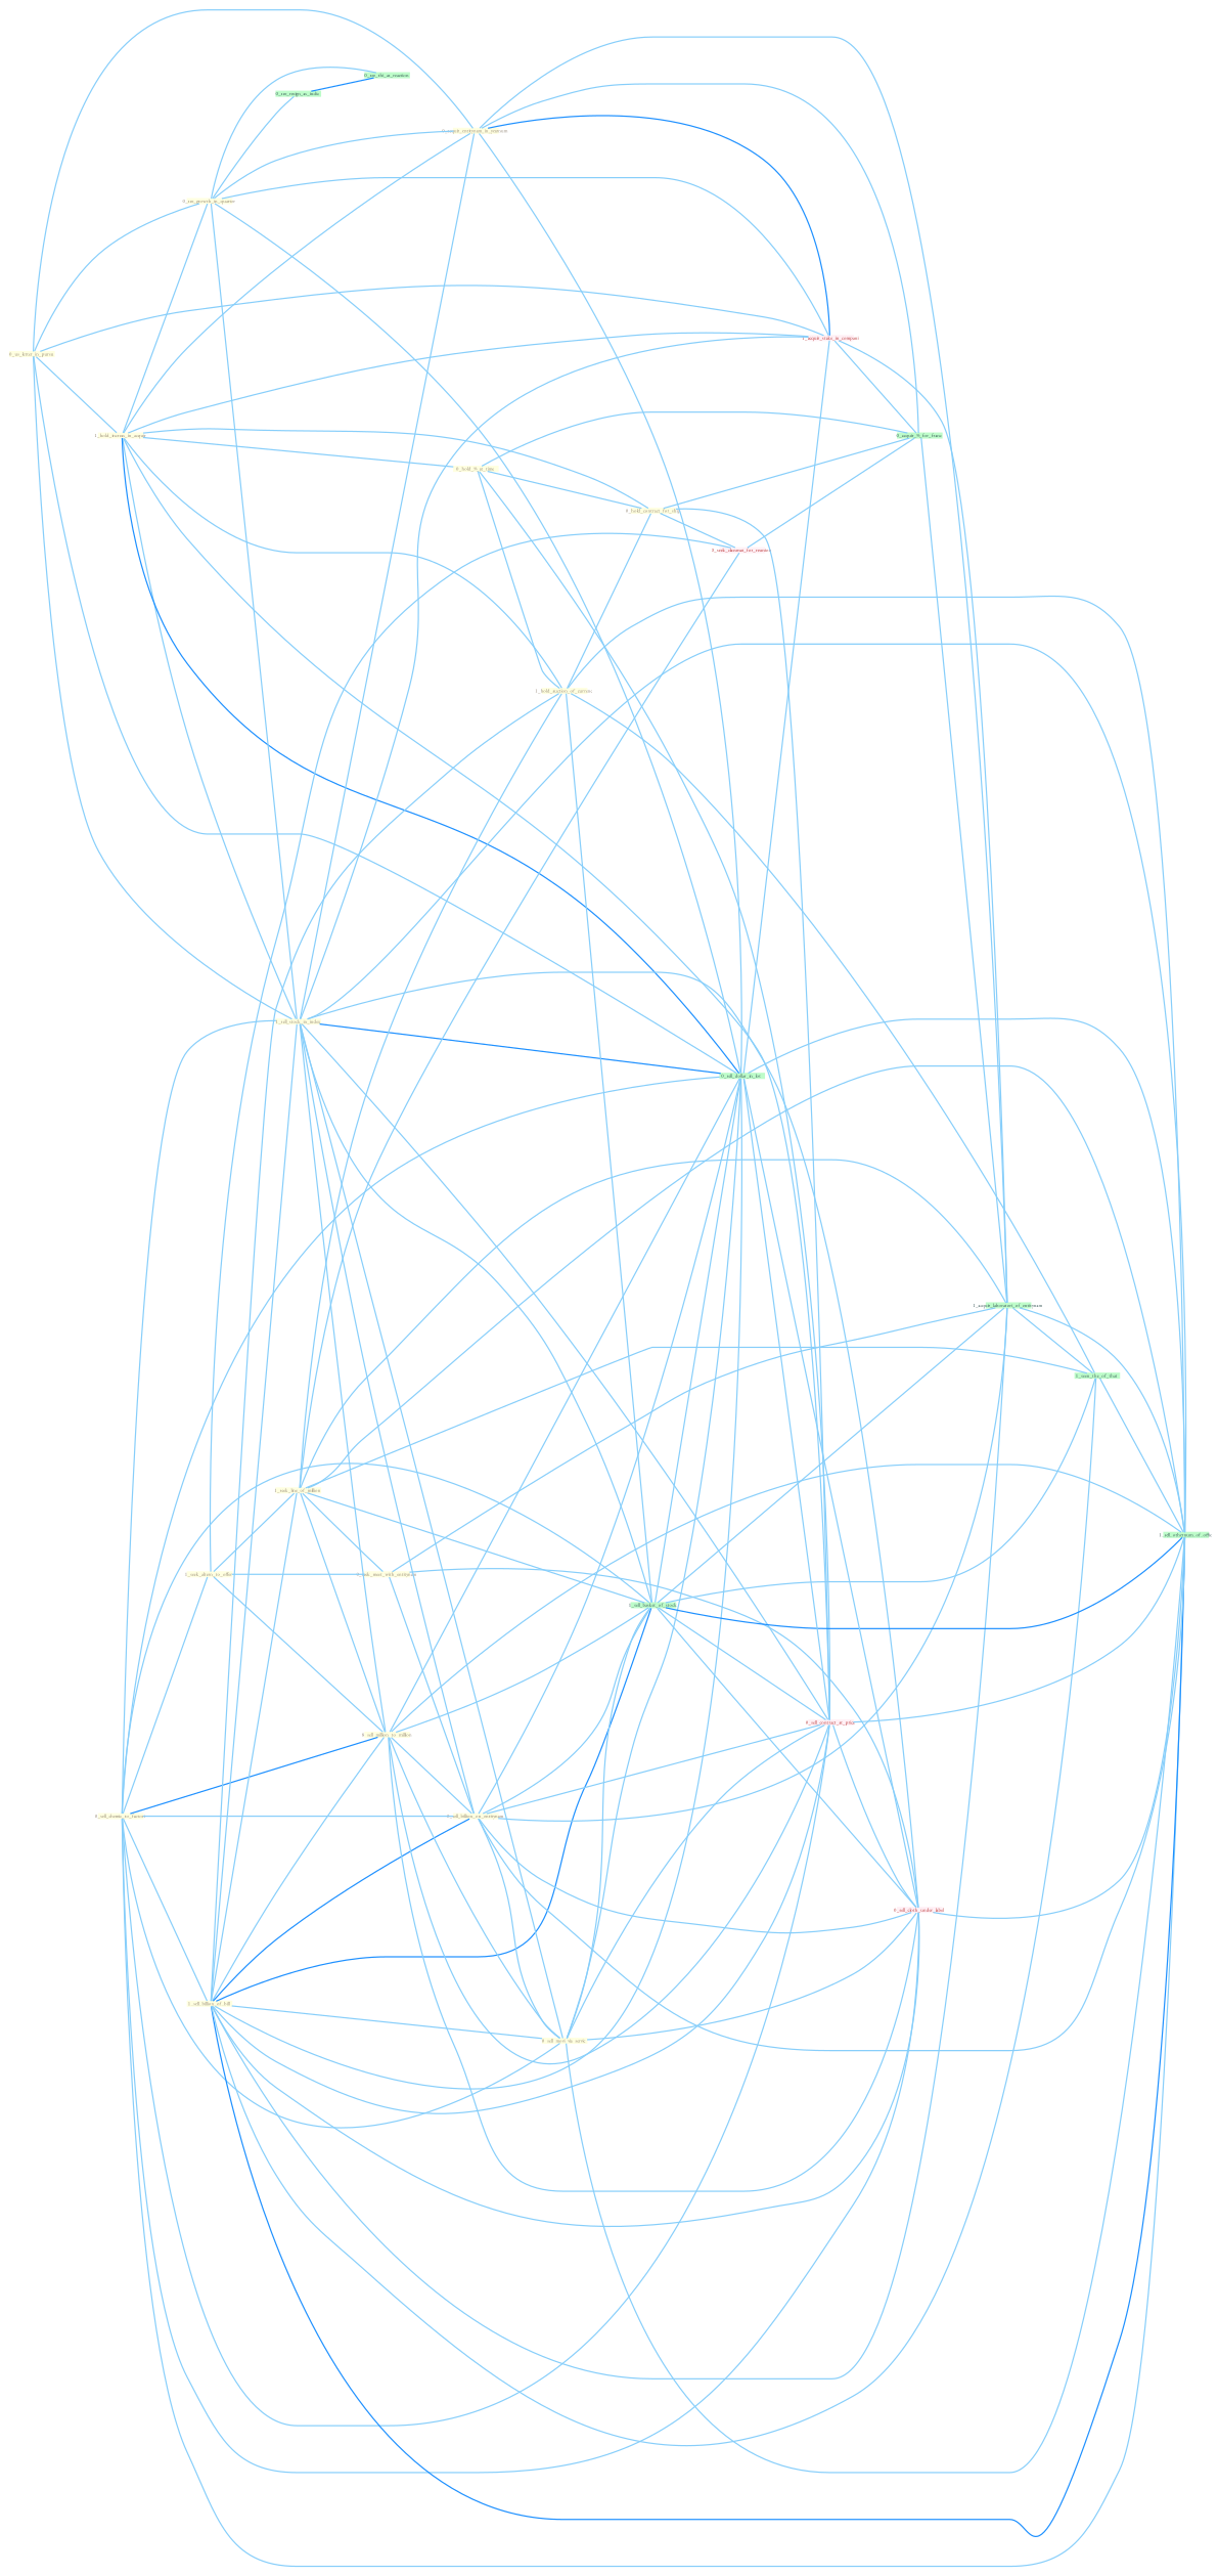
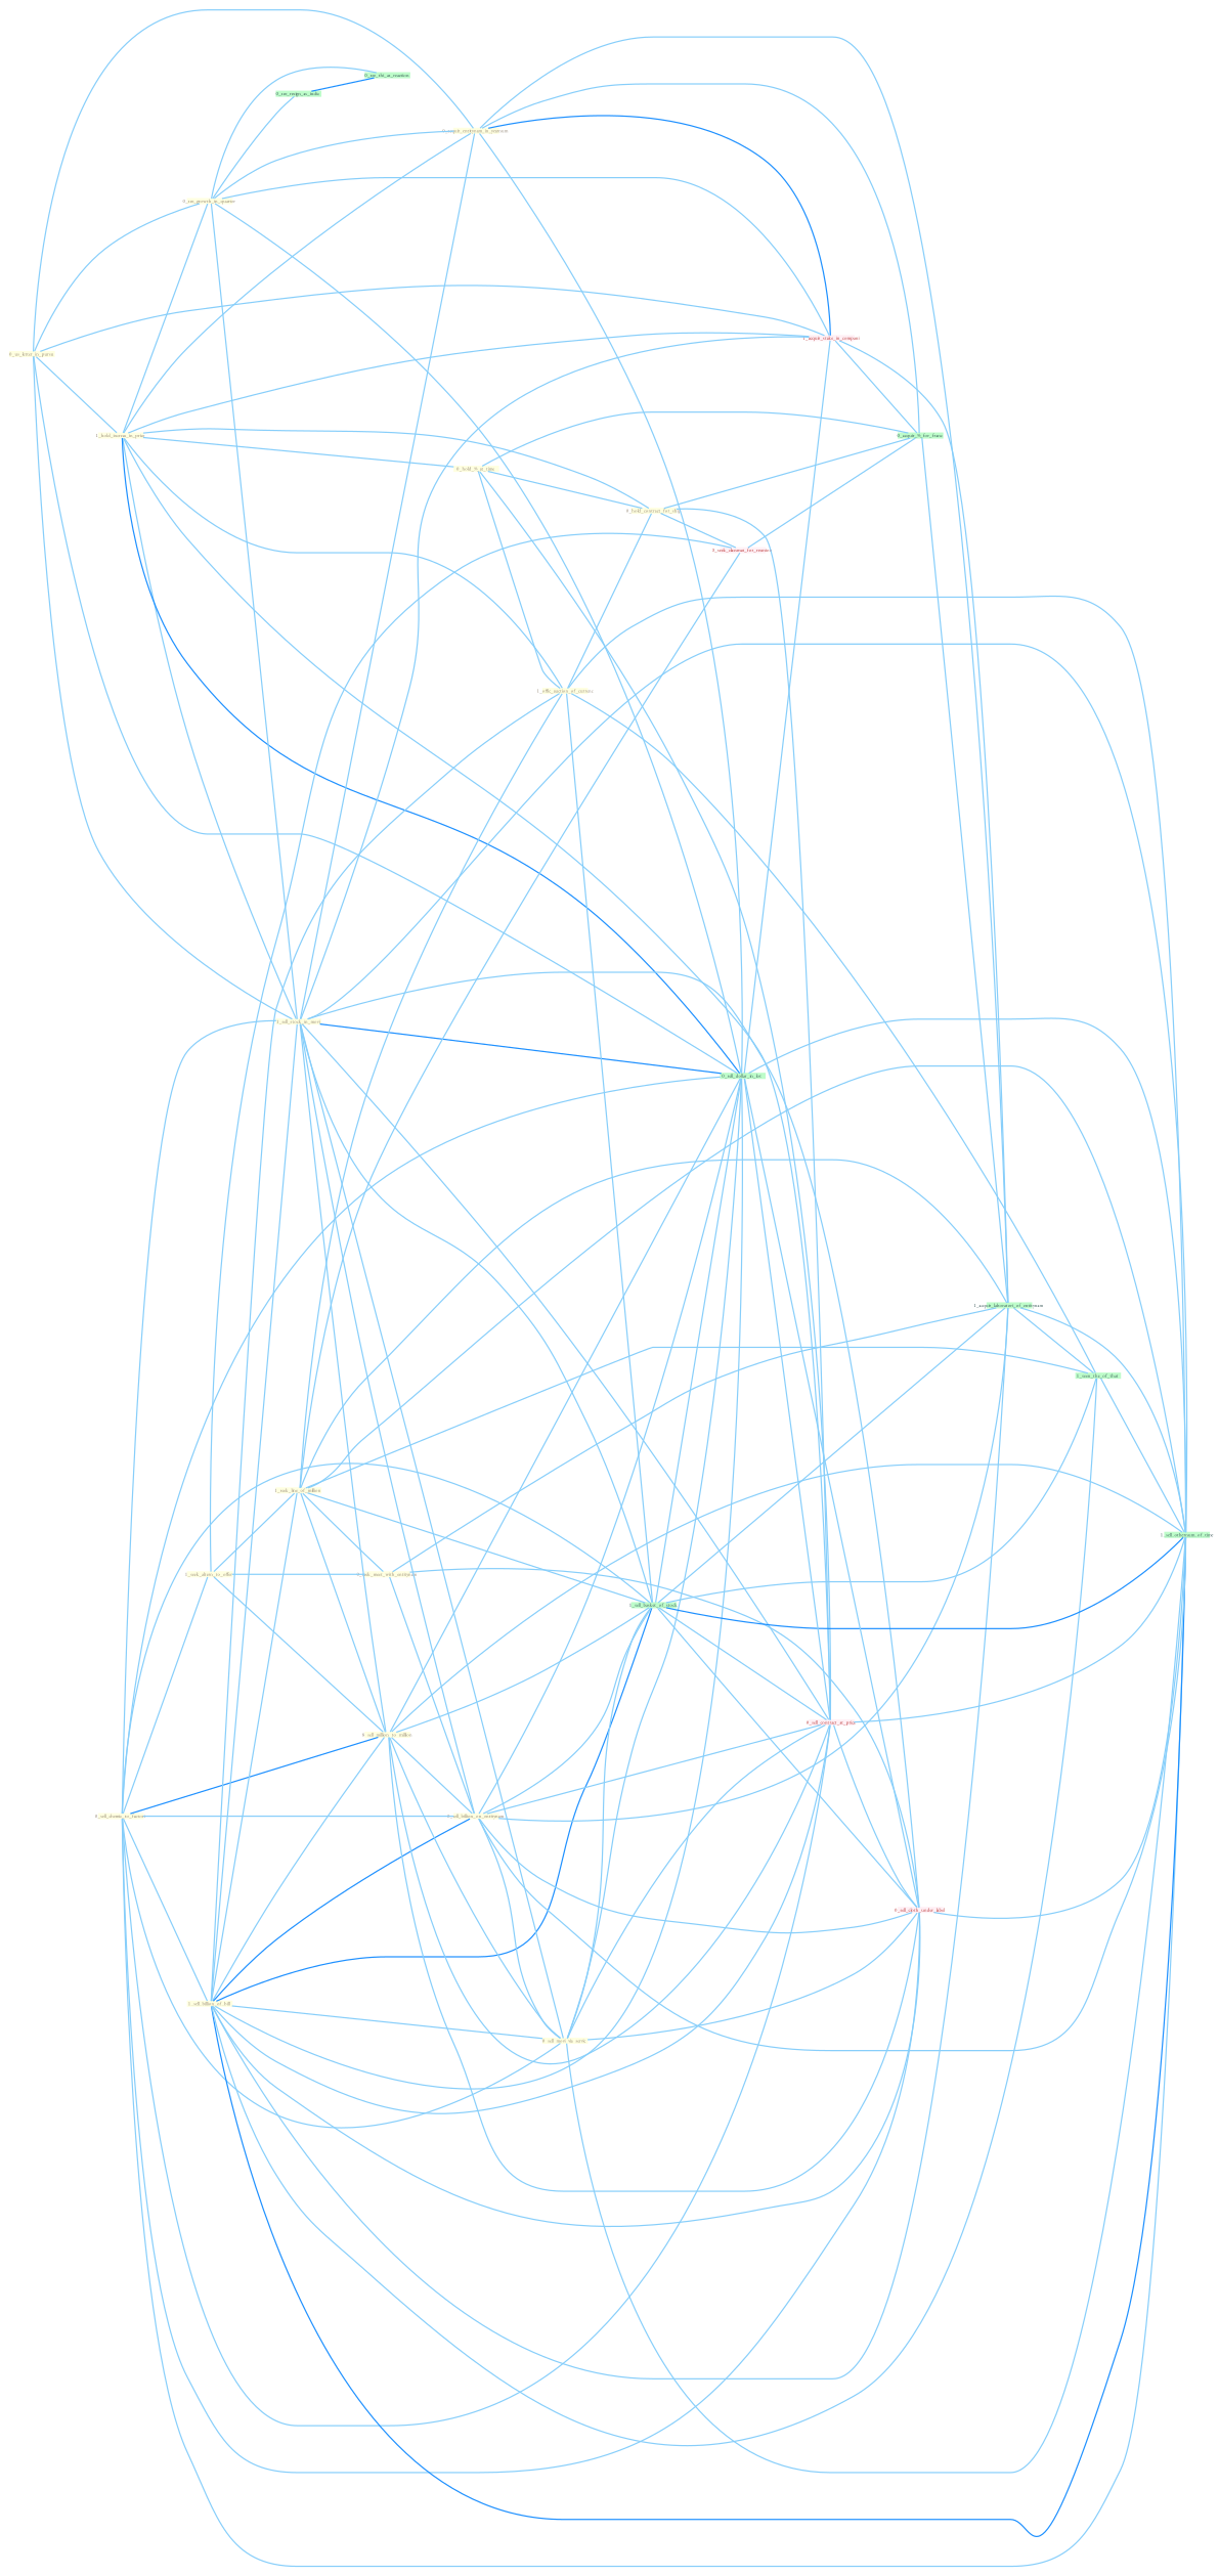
  graph {
    fontname="EB Garamond"
    rankdir=LR
    node [color="#ffffe0" fixedsize=true fontcolor="#8b7d6b" fontname="EB Garamond" fontsize=4 shape=polygon style=filled]
    edge [color="#87cefa" fontname="EB Garamond" w=1]
    "0_sell_chemic_to_factori " [height=.06 width=.5]
    "0_us_letter_in_pursu " [height=.06 width=.5]
-   "1_hold_increas_in_price " [height=.06 width=.5 label="1_hold_increas_in_acquir"]
+   "1_hold_increas_in_price " [height=.06 width=.5]
    "1_sell_billion_of_bill " [height=.06 width=.5]
    "1_seek_altern_to_offer " [height=.06 width=.5]
    "0_see_growth_in_quarter " [height=.06 width=.5]
-   "1_sell_stock_in_index " [height=.06 width=.5]
+   "1_sell_stock_in_index " [height=.06 width=.5 label="1_sell_stock_in_movi"]
    "0_acquir_entitynam_in_yearnum " [height=.06 width=.5]
    "0_hold_%_at_time " [height=.06 width=.5]
    "1_seek_line_of_million " [height=.06 width=.5]
-   "1_hold_auction_of_currenc " [height=.06 width=.5]
+   "1_hold_auction_of_currenc " [height=.06 width=.5 label="1_offic_auction_of_currenc"]
    "0_seek_meet_with_entitynam " [height=.06 width=.5]
    n13 [height=.06 label="0_hold_contract_for_ship" width=.5]
    n14 [height=.06 label="8_sell_million_to_million" width=.5]
    "0_sell_billion_on_entitynam " [height=.06 width=.5]
    "0_sell_movi_via_servic " [height=.06 width=.5]
    "0_seek_classmat_for_reunion " [color="#fff0f5" fontcolor="#b22222" height=.06 width=.5]
    "1_acquir_stake_in_compani " [color="#fff0f5" fontcolor="#b22222" height=.06 width=.5]
    "0_sell_contract_at_price " [color="#fff0f5" fontcolor="#b22222" height=.06 width=.5]
    "0_sell_cloth_under_label " [color="#fff0f5" fontcolor="#b22222" height=.06 width=.5]
    "1_sell_basket_of_stock " [color="#BDFCC9" fontcolor="#2f4f4f" height=.06 width=.5]
    "0_sell_dollar_in_lot " [color="#BDFCC9" fontcolor="#2f4f4f" height=.06 width=.5]
-   "1_sell_othernum_of_offic " [color="#BDFCC9" fontcolor="#2f4f4f" height=.06 width=.5]
+   "1_sell_othernum_of_offic " [color="#BDFCC9" fontcolor="#2f4f4f" height=.06 width=.5 label="1_sell_othernum_of_time"]
    "1_acquir_laboratori_of_entitynam " [color="#BDFCC9" fontcolor="#2f4f4f" height=.06 width=.5]
    "1_seen_the_of_that " [color="#BDFCC9" fontcolor="#2f4f4f" height=.06 width=.5]
    "0_see_resign_as_indic " [color="#BDFCC9" fontcolor="#2f4f4f" height=.06 width=.5]
    "0_see_thi_as_reaction " [color="#BDFCC9" fontcolor="#2f4f4f" height=.06 width=.5]
    "0_acquir_%_for_franc " [color="#BDFCC9" fontcolor="#2f4f4f" height=.06 width=.5]
    subgraph sub_1 {
      "0_sell_chemic_to_factori "
      "0_us_letter_in_pursu "
      "1_hold_increas_in_price "
      "1_sell_billion_of_bill "
      "1_seek_altern_to_offer "
      "0_see_growth_in_quarter "
      "1_sell_stock_in_index "
      "0_acquir_entitynam_in_yearnum "
      "0_hold_%_at_time "
      "1_seek_line_of_million "
      "1_hold_auction_of_currenc "
      "0_seek_meet_with_entitynam "
      n13
      n14
      "0_sell_billion_on_entitynam "
      "0_sell_movi_via_servic "
    }
    subgraph sub_2 {
      "0_seek_classmat_for_reunion "
      "1_acquir_stake_in_compani "
      "0_sell_contract_at_price "
      "0_sell_cloth_under_label "
    }
    "0_sell_chemic_to_factori " -- "1_sell_billion_of_bill "
    "0_sell_chemic_to_factori " -- "1_seek_altern_to_offer "
    "0_sell_chemic_to_factori " -- "1_sell_stock_in_index "
    "0_sell_chemic_to_factori " -- n14 [color="#1e90ff" w=2]
    "0_sell_chemic_to_factori " -- "0_sell_billion_on_entitynam "
    "0_sell_chemic_to_factori " -- "0_sell_movi_via_servic "
    "0_sell_chemic_to_factori " -- "0_sell_contract_at_price "
    "0_sell_chemic_to_factori " -- "0_sell_cloth_under_label "
    "0_sell_chemic_to_factori " -- "1_sell_basket_of_stock "
    "0_sell_chemic_to_factori " -- "0_sell_dollar_in_lot "
    "0_sell_chemic_to_factori " -- "1_sell_othernum_of_offic "
    "0_us_letter_in_pursu " -- "1_hold_increas_in_price "
    "0_us_letter_in_pursu " -- "0_see_growth_in_quarter "
    "0_us_letter_in_pursu " -- "1_sell_stock_in_index "
    "0_us_letter_in_pursu " -- "0_acquir_entitynam_in_yearnum "
    "0_us_letter_in_pursu " -- "1_acquir_stake_in_compani "
    "0_us_letter_in_pursu " -- "0_sell_dollar_in_lot "
    "1_hold_increas_in_price " -- "0_see_growth_in_quarter "
    "1_hold_increas_in_price " -- "1_sell_stock_in_index "
    "1_hold_increas_in_price " -- "0_acquir_entitynam_in_yearnum "
    "1_hold_increas_in_price " -- "0_hold_%_at_time "
    "1_hold_increas_in_price " -- "1_hold_auction_of_currenc "
    "1_hold_increas_in_price " -- n13
    "1_hold_increas_in_price " -- "1_acquir_stake_in_compani "
    "1_hold_increas_in_price " -- "0_sell_contract_at_price "
    "1_hold_increas_in_price " -- "0_sell_dollar_in_lot " [color="#1e90ff"]
    "1_sell_billion_of_bill " -- "1_sell_stock_in_index "
    "1_sell_billion_of_bill " -- "1_seek_line_of_million "
    "1_sell_billion_of_bill " -- "1_hold_auction_of_currenc "
    "1_sell_billion_of_bill " -- n14
    "1_sell_billion_of_bill " -- "0_sell_billion_on_entitynam " [color="#1e90ff" w=2]
    "1_sell_billion_of_bill " -- "0_sell_movi_via_servic "
    "1_sell_billion_of_bill " -- "0_sell_contract_at_price "
    "1_sell_billion_of_bill " -- "0_sell_cloth_under_label "
    "1_sell_billion_of_bill " -- "1_sell_basket_of_stock " [color="#1e90ff" w=2]
    "1_sell_billion_of_bill " -- "0_sell_dollar_in_lot "
    "1_sell_billion_of_bill " -- "1_sell_othernum_of_offic " [color="#1e90ff" w=2]
    "1_sell_billion_of_bill " -- "1_acquir_laboratori_of_entitynam "
    "1_sell_billion_of_bill " -- "1_seen_the_of_that "
    "1_seek_altern_to_offer " -- "1_seek_line_of_million "
    "1_seek_altern_to_offer " -- "0_seek_meet_with_entitynam "
    "1_seek_altern_to_offer " -- n14
    "1_seek_altern_to_offer " -- "0_seek_classmat_for_reunion "
    "0_see_growth_in_quarter " -- "1_sell_stock_in_index "
    "0_see_growth_in_quarter " -- "0_acquir_entitynam_in_yearnum "
    "0_see_growth_in_quarter " -- "1_acquir_stake_in_compani "
    "0_see_growth_in_quarter " -- "0_sell_dollar_in_lot "
    "0_see_growth_in_quarter " -- "0_see_resign_as_indic "
    "0_see_growth_in_quarter " -- "0_see_thi_as_reaction "
    "1_sell_stock_in_index " -- "0_acquir_entitynam_in_yearnum "
    "1_sell_stock_in_index " -- n14
    "1_sell_stock_in_index " -- "0_sell_billion_on_entitynam "
    "1_sell_stock_in_index " -- "0_sell_movi_via_servic "
    "1_sell_stock_in_index " -- "1_acquir_stake_in_compani "
    "1_sell_stock_in_index " -- "0_sell_contract_at_price "
    "1_sell_stock_in_index " -- "0_sell_cloth_under_label "
    "1_sell_stock_in_index " -- "1_sell_basket_of_stock "
    "1_sell_stock_in_index " -- "0_sell_dollar_in_lot " [color="#1e90ff" w=2]
    "1_sell_stock_in_index " -- "1_sell_othernum_of_offic "
    "0_acquir_entitynam_in_yearnum " -- "1_acquir_stake_in_compani " [color="#1e90ff" w=2]
    "0_acquir_entitynam_in_yearnum " -- "0_sell_dollar_in_lot "
    "0_acquir_entitynam_in_yearnum " -- "1_acquir_laboratori_of_entitynam "
    "0_acquir_entitynam_in_yearnum " -- "0_acquir_%_for_franc "
    "0_hold_%_at_time " -- "1_hold_auction_of_currenc "
    "0_hold_%_at_time " -- n13
    "0_hold_%_at_time " -- "0_sell_contract_at_price "
    "0_hold_%_at_time " -- "0_acquir_%_for_franc "
    "1_seek_line_of_million " -- "1_hold_auction_of_currenc "
    "1_seek_line_of_million " -- "0_seek_meet_with_entitynam "
    "1_seek_line_of_million " -- n14
    "1_seek_line_of_million " -- "0_seek_classmat_for_reunion "
    "1_seek_line_of_million " -- "1_sell_basket_of_stock "
    "1_seek_line_of_million " -- "1_sell_othernum_of_offic "
    "1_seek_line_of_million " -- "1_acquir_laboratori_of_entitynam "
    "1_seek_line_of_million " -- "1_seen_the_of_that "
    "1_hold_auction_of_currenc " -- n13
    "1_hold_auction_of_currenc " -- "1_sell_basket_of_stock "
    "1_hold_auction_of_currenc " -- "1_sell_othernum_of_offic "
    "1_hold_auction_of_currenc " -- "1_seen_the_of_that "
    "0_seek_meet_with_entitynam " -- "0_sell_billion_on_entitynam "
    "0_seek_meet_with_entitynam " -- "0_sell_cloth_under_label "
    "0_seek_meet_with_entitynam " -- "1_acquir_laboratori_of_entitynam "
    n13 -- "0_seek_classmat_for_reunion "
    n13 -- "0_sell_contract_at_price "
    n13 -- "0_acquir_%_for_franc "
    n14 -- "0_sell_billion_on_entitynam "
    n14 -- "0_sell_movi_via_servic "
    n14 -- "0_sell_contract_at_price "
    n14 -- "0_sell_cloth_under_label "
    n14 -- "1_sell_basket_of_stock "
    n14 -- "0_sell_dollar_in_lot "
    n14 -- "1_sell_othernum_of_offic "
    "0_sell_billion_on_entitynam " -- "0_sell_movi_via_servic "
    "0_sell_billion_on_entitynam " -- "0_sell_contract_at_price "
    "0_sell_billion_on_entitynam " -- "0_sell_cloth_under_label "
    "0_sell_billion_on_entitynam " -- "1_sell_basket_of_stock "
    "0_sell_billion_on_entitynam " -- "0_sell_dollar_in_lot "
    "0_sell_billion_on_entitynam " -- "1_sell_othernum_of_offic "
    "0_sell_billion_on_entitynam " -- "1_acquir_laboratori_of_entitynam "
    "0_sell_movi_via_servic " -- "0_sell_contract_at_price "
    "0_sell_movi_via_servic " -- "0_sell_cloth_under_label "
    "0_sell_movi_via_servic " -- "1_sell_basket_of_stock "
    "0_sell_movi_via_servic " -- "0_sell_dollar_in_lot "
    "0_sell_movi_via_servic " -- "1_sell_othernum_of_offic "
    "0_seek_classmat_for_reunion " -- "0_acquir_%_for_franc "
    "1_acquir_stake_in_compani " -- "1_acquir_laboratori_of_entitynam "
    "1_acquir_stake_in_compani " -- "0_acquir_%_for_franc "
    "0_sell_contract_at_price " -- "0_sell_cloth_under_label "
    "0_sell_contract_at_price " -- "1_sell_othernum_of_offic "
    "0_sell_cloth_under_label " -- "1_sell_othernum_of_offic "
    "1_sell_basket_of_stock " -- "0_sell_contract_at_price "
    "1_sell_basket_of_stock " -- "0_sell_cloth_under_label "
    "1_sell_basket_of_stock " -- "0_sell_dollar_in_lot "
    "1_sell_basket_of_stock " -- "1_sell_othernum_of_offic " [color="#1e90ff" w=2]
    "1_sell_basket_of_stock " -- "1_acquir_laboratori_of_entitynam "
    "1_sell_basket_of_stock " -- "1_seen_the_of_that "
    "0_sell_dollar_in_lot " -- "1_acquir_stake_in_compani "
    "0_sell_dollar_in_lot " -- "0_sell_contract_at_price "
    "0_sell_dollar_in_lot " -- "0_sell_cloth_under_label "
    "0_sell_dollar_in_lot " -- "1_sell_othernum_of_offic "
    "1_acquir_laboratori_of_entitynam " -- "1_sell_othernum_of_offic "
    "1_acquir_laboratori_of_entitynam " -- "1_seen_the_of_that "
    "1_seen_the_of_that " -- "1_sell_othernum_of_offic "
    "0_see_resign_as_indic " -- "0_see_thi_as_reaction " [color="#1e90ff" w=2]
    "0_acquir_%_for_franc " -- "1_acquir_laboratori_of_entitynam "
  }
